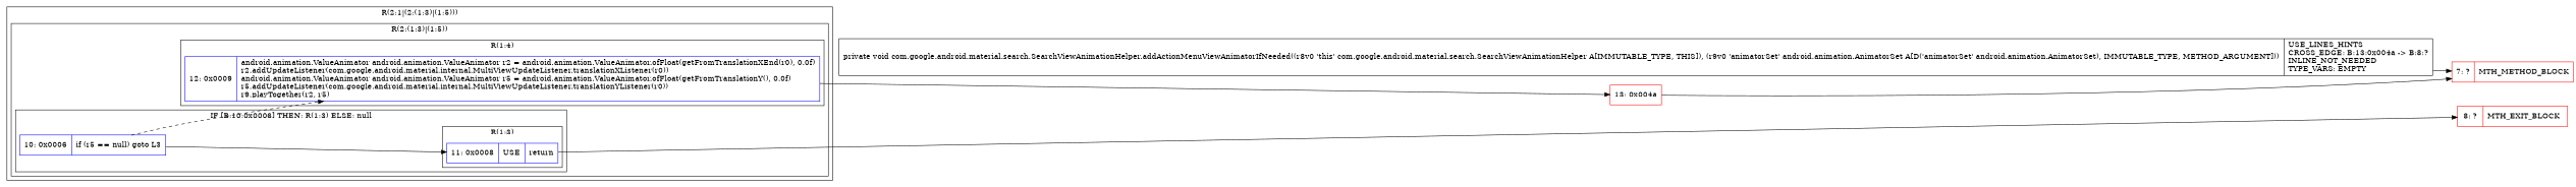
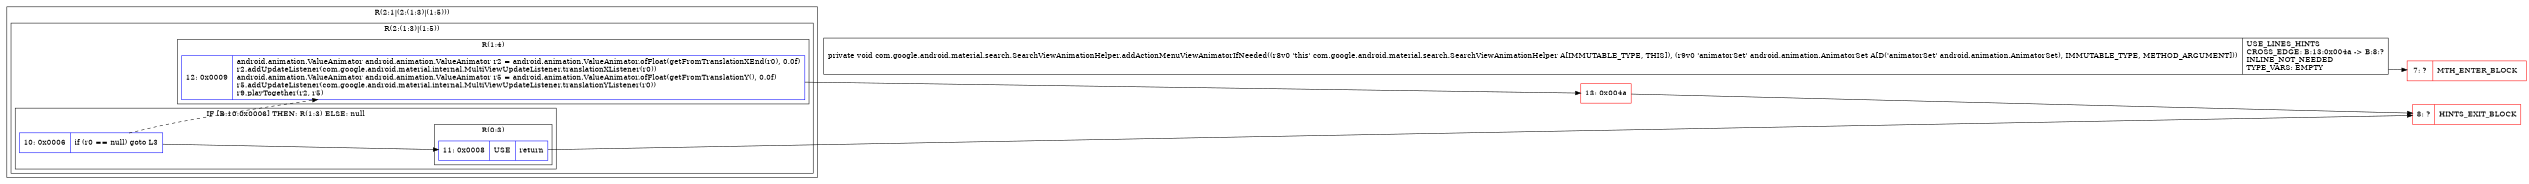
  digraph {
    rankdir=LR
    node [color=blue shape=record]
    n1 [label="{11\:\ 0x0008|USE\l|return\l}"]
-   n2 [label="{10\:\ 0x0006|if (r5 == null) goto L3\l}"]
+   n2 [label="{10\:\ 0x0006|if (r0 == null) goto L3\l}"]
    n3 [label="{12\:\ 0x0009|android.animation.ValueAnimator android.animation.ValueAnimator r2 = android.animation.ValueAnimator.ofFloat(getFromTranslationXEnd(r0), 0.0f)\lr2.addUpdateListener(com.google.android.material.internal.MultiViewUpdateListener.translationXListener(r0))\landroid.animation.ValueAnimator android.animation.ValueAnimator r5 = android.animation.ValueAnimator.ofFloat(getFromTranslationY(), 0.0f)\lr5.addUpdateListener(com.google.android.material.internal.MultiViewUpdateListener.translationYListener(r0))\lr9.playTogether(r2, r5)\l}"]
-   n4 [color=red label="{8\:\ ?|MTH_EXIT_BLOCK\l}"]
+   n4 [color=red label="{8\:\ ?|HINTS_EXIT_BLOCK\l}"]
    n5 [color=red label="{13\:\ 0x004a}"]
-   n6 [color=red label="{7\:\ ?|MTH_METHOD_BLOCK\l}"]
+   n6 [color=red label="{7\:\ ?|MTH_ENTER_BLOCK\l}"]
    n7 [label="{private void com.google.android.material.search.SearchViewAnimationHelper.addActionMenuViewAnimatorIfNeeded((r8v0 'this' com.google.android.material.search.SearchViewAnimationHelper A[IMMUTABLE_TYPE, THIS]), (r9v0 'animatorSet' android.animation.AnimatorSet A[D('animatorSet' android.animation.AnimatorSet), IMMUTABLE_TYPE, METHOD_ARGUMENT]))  | USE_LINES_HINTS\lCROSS_EDGE: B:13:0x004a \-\> B:8:?\lINLINE_NOT_NEEDED\lTYPE_VARS: EMPTY\l}" color=""]
    subgraph cluster_1 {
      label="R(2:1|(2:(1:3)|(1:5)))"
      subgraph cluster_2 {
        label="R(2:(1:3)|(1:5))"
        subgraph cluster_3 {
          label="IF [B:10:0x0006] THEN: R(1:3) ELSE: null"
          n2
          subgraph cluster_4 {
-           label="R(1:3)"
+           label="R(0:3)"
            n1
          }
        }
        subgraph cluster_5 {
          label="R(1:4)"
          n3
        }
      }
    }
    n1 -> n4
    n2 -> n1
    n2 -> n3 [style=dashed]
    n3 -> n5
-   n5 -> n6
+   n5 -> n4
    n7 -> n6
  }
